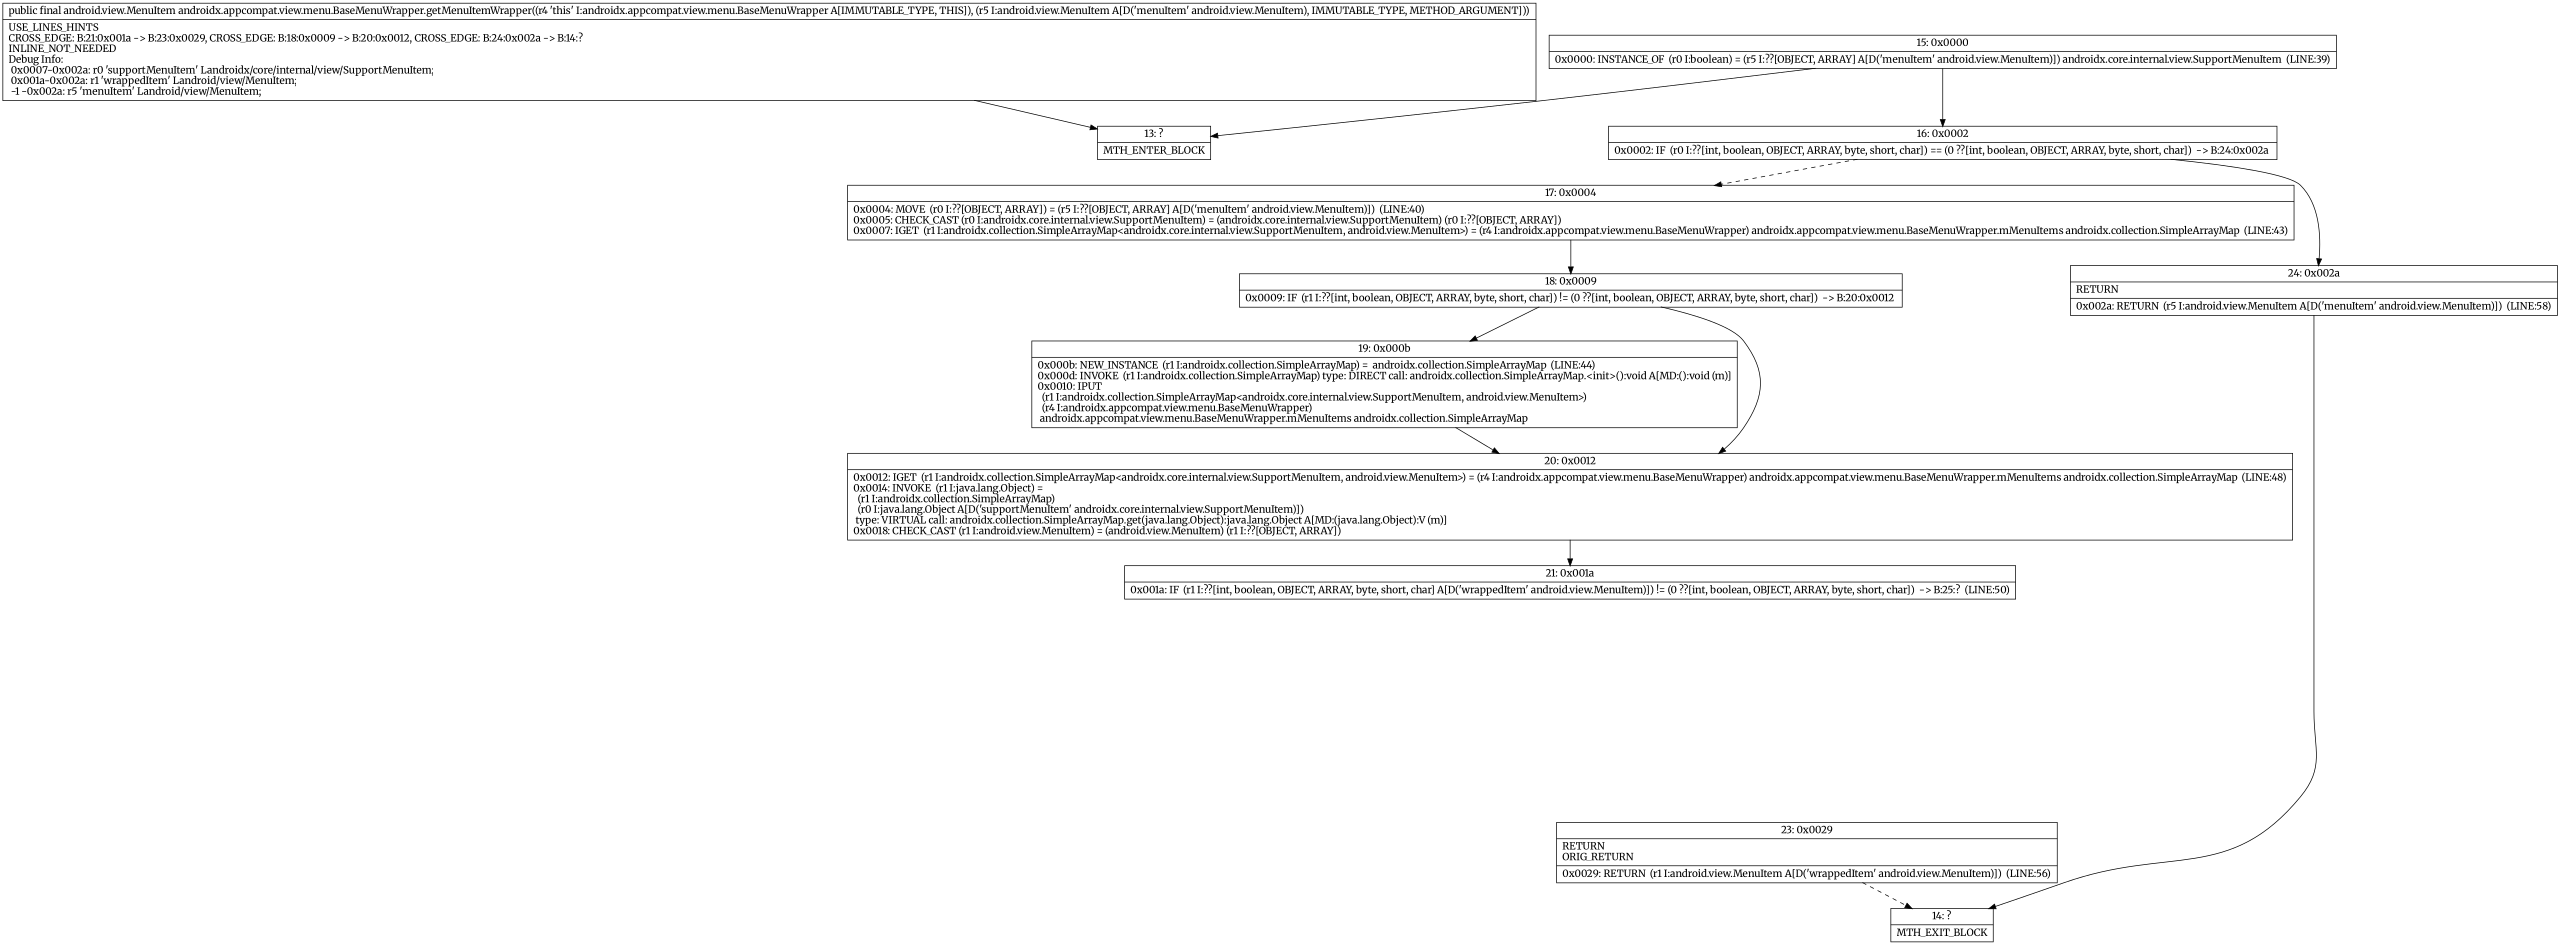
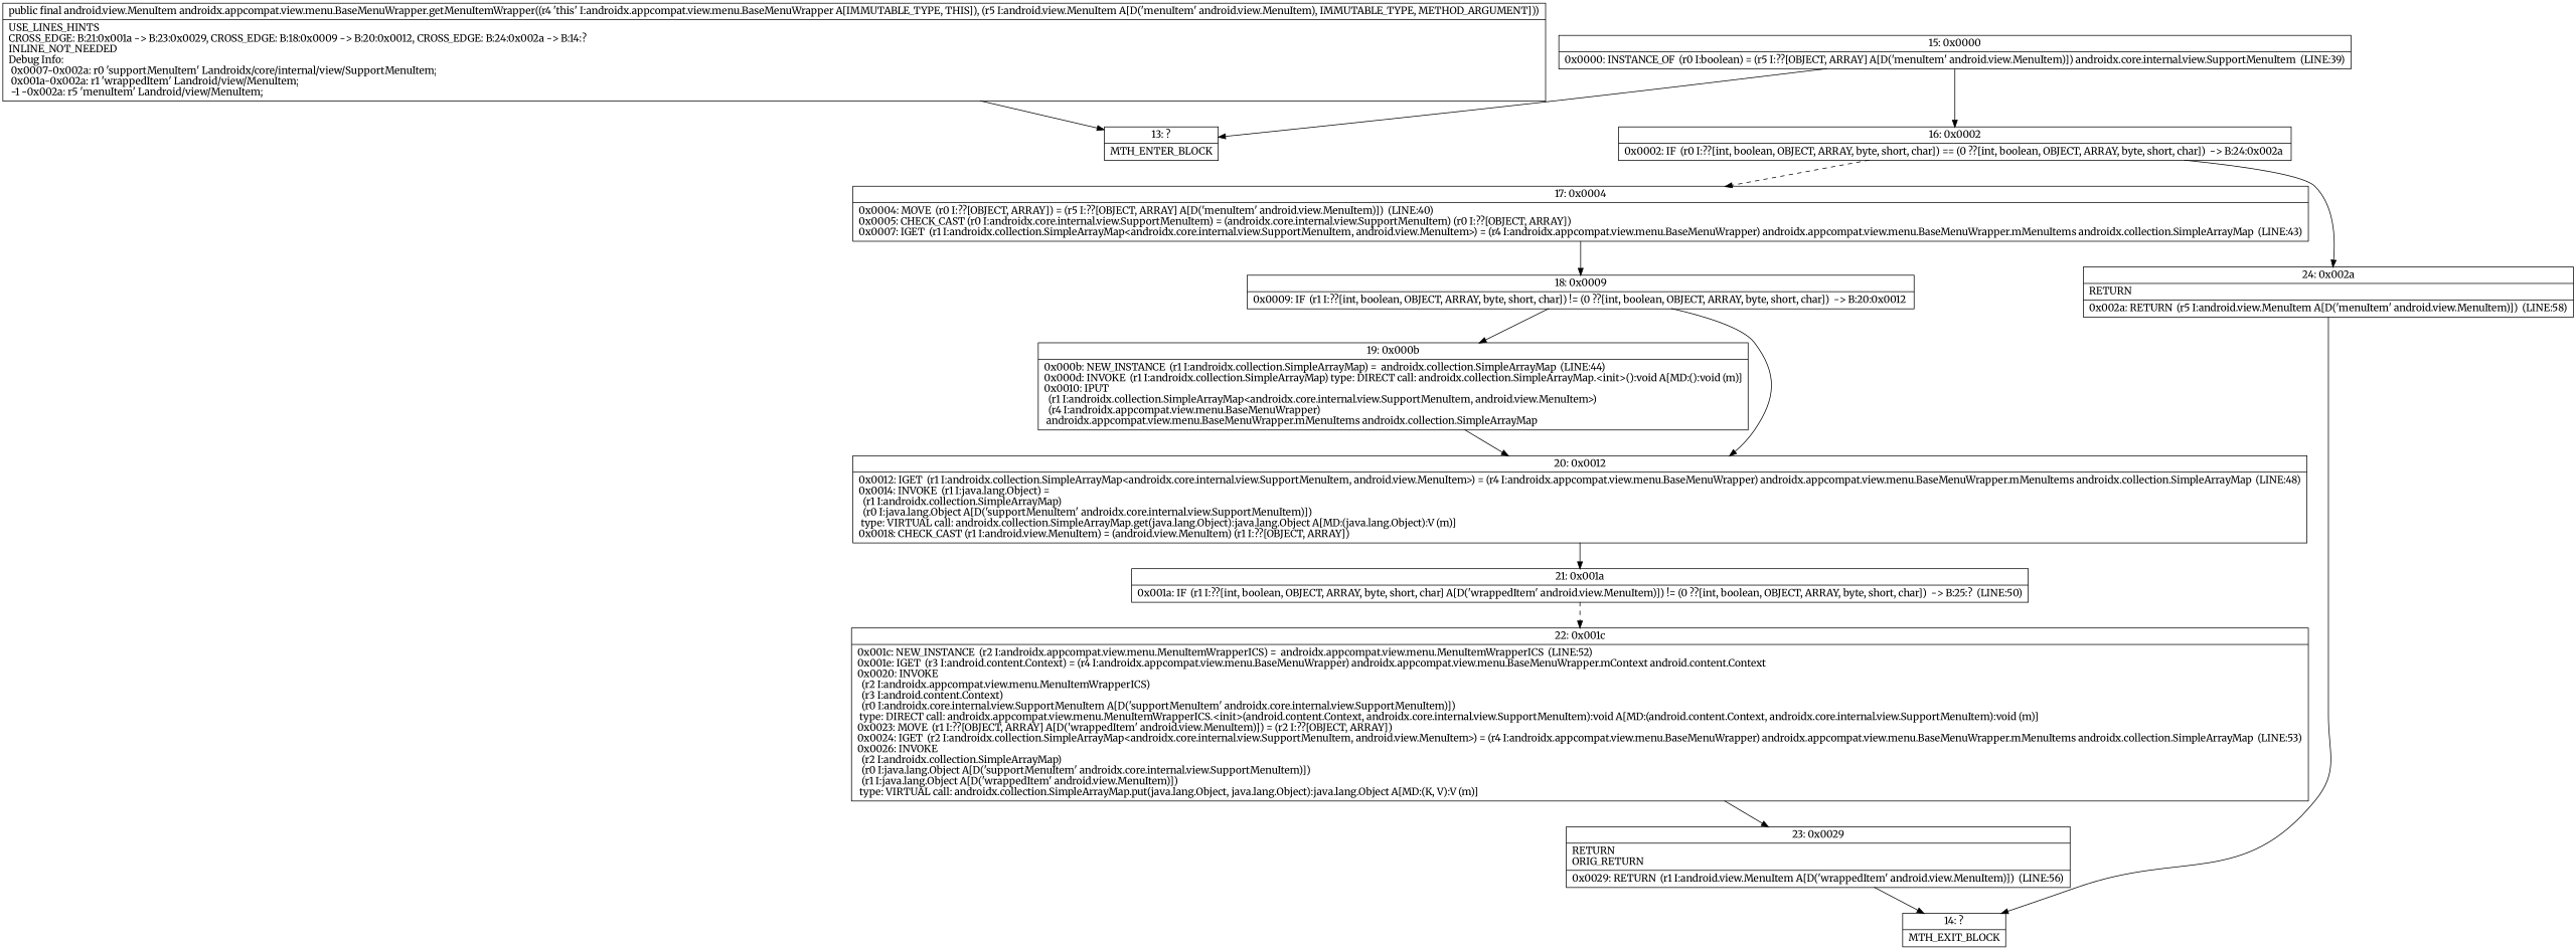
  digraph {
    fontname=Merriweather
    node [fontname=Merriweather shape=record]
    edge [fontname=Merriweather]
    n1 [label="{13\:\ ?|MTH_ENTER_BLOCK\l}"]
    n2 [label="{15\:\ 0x0000|0x0000: INSTANCE_OF  (r0 I:boolean) = (r5 I:??[OBJECT, ARRAY] A[D('menuItem' android.view.MenuItem)]) androidx.core.internal.view.SupportMenuItem  (LINE:39)\l}"]
    n3 [label="{16\:\ 0x0002|0x0002: IF  (r0 I:??[int, boolean, OBJECT, ARRAY, byte, short, char]) == (0 ??[int, boolean, OBJECT, ARRAY, byte, short, char])  \-\> B:24:0x002a \l}"]
    n4 [label="{17\:\ 0x0004|0x0004: MOVE  (r0 I:??[OBJECT, ARRAY]) = (r5 I:??[OBJECT, ARRAY] A[D('menuItem' android.view.MenuItem)])  (LINE:40)\l0x0005: CHECK_CAST (r0 I:androidx.core.internal.view.SupportMenuItem) = (androidx.core.internal.view.SupportMenuItem) (r0 I:??[OBJECT, ARRAY]) \l0x0007: IGET  (r1 I:androidx.collection.SimpleArrayMap\<androidx.core.internal.view.SupportMenuItem, android.view.MenuItem\>) = (r4 I:androidx.appcompat.view.menu.BaseMenuWrapper) androidx.appcompat.view.menu.BaseMenuWrapper.mMenuItems androidx.collection.SimpleArrayMap  (LINE:43)\l}"]
    n5 [label="{24\:\ 0x002a|RETURN\l|0x002a: RETURN  (r5 I:android.view.MenuItem A[D('menuItem' android.view.MenuItem)])  (LINE:58)\l}"]
    n6 [label="{18\:\ 0x0009|0x0009: IF  (r1 I:??[int, boolean, OBJECT, ARRAY, byte, short, char]) != (0 ??[int, boolean, OBJECT, ARRAY, byte, short, char])  \-\> B:20:0x0012 \l}"]
    n7 [label="{14\:\ ?|MTH_EXIT_BLOCK\l}"]
    n8 [label="{19\:\ 0x000b|0x000b: NEW_INSTANCE  (r1 I:androidx.collection.SimpleArrayMap) =  androidx.collection.SimpleArrayMap  (LINE:44)\l0x000d: INVOKE  (r1 I:androidx.collection.SimpleArrayMap) type: DIRECT call: androidx.collection.SimpleArrayMap.\<init\>():void A[MD:():void (m)]\l0x0010: IPUT  \l  (r1 I:androidx.collection.SimpleArrayMap\<androidx.core.internal.view.SupportMenuItem, android.view.MenuItem\>)\l  (r4 I:androidx.appcompat.view.menu.BaseMenuWrapper)\l androidx.appcompat.view.menu.BaseMenuWrapper.mMenuItems androidx.collection.SimpleArrayMap \l}"]
    n9 [label="{20\:\ 0x0012|0x0012: IGET  (r1 I:androidx.collection.SimpleArrayMap\<androidx.core.internal.view.SupportMenuItem, android.view.MenuItem\>) = (r4 I:androidx.appcompat.view.menu.BaseMenuWrapper) androidx.appcompat.view.menu.BaseMenuWrapper.mMenuItems androidx.collection.SimpleArrayMap  (LINE:48)\l0x0014: INVOKE  (r1 I:java.lang.Object) = \l  (r1 I:androidx.collection.SimpleArrayMap)\l  (r0 I:java.lang.Object A[D('supportMenuItem' androidx.core.internal.view.SupportMenuItem)])\l type: VIRTUAL call: androidx.collection.SimpleArrayMap.get(java.lang.Object):java.lang.Object A[MD:(java.lang.Object):V (m)]\l0x0018: CHECK_CAST (r1 I:android.view.MenuItem) = (android.view.MenuItem) (r1 I:??[OBJECT, ARRAY]) \l}"]
    n10 [label="{21\:\ 0x001a|0x001a: IF  (r1 I:??[int, boolean, OBJECT, ARRAY, byte, short, char] A[D('wrappedItem' android.view.MenuItem)]) != (0 ??[int, boolean, OBJECT, ARRAY, byte, short, char])  \-\> B:25:?  (LINE:50)\l}"]
+   n11 [label="{22\:\ 0x001c|0x001c: NEW_INSTANCE  (r2 I:androidx.appcompat.view.menu.MenuItemWrapperICS) =  androidx.appcompat.view.menu.MenuItemWrapperICS  (LINE:52)\l0x001e: IGET  (r3 I:android.content.Context) = (r4 I:androidx.appcompat.view.menu.BaseMenuWrapper) androidx.appcompat.view.menu.BaseMenuWrapper.mContext android.content.Context \l0x0020: INVOKE  \l  (r2 I:androidx.appcompat.view.menu.MenuItemWrapperICS)\l  (r3 I:android.content.Context)\l  (r0 I:androidx.core.internal.view.SupportMenuItem A[D('supportMenuItem' androidx.core.internal.view.SupportMenuItem)])\l type: DIRECT call: androidx.appcompat.view.menu.MenuItemWrapperICS.\<init\>(android.content.Context, androidx.core.internal.view.SupportMenuItem):void A[MD:(android.content.Context, androidx.core.internal.view.SupportMenuItem):void (m)]\l0x0023: MOVE  (r1 I:??[OBJECT, ARRAY] A[D('wrappedItem' android.view.MenuItem)]) = (r2 I:??[OBJECT, ARRAY]) \l0x0024: IGET  (r2 I:androidx.collection.SimpleArrayMap\<androidx.core.internal.view.SupportMenuItem, android.view.MenuItem\>) = (r4 I:androidx.appcompat.view.menu.BaseMenuWrapper) androidx.appcompat.view.menu.BaseMenuWrapper.mMenuItems androidx.collection.SimpleArrayMap  (LINE:53)\l0x0026: INVOKE  \l  (r2 I:androidx.collection.SimpleArrayMap)\l  (r0 I:java.lang.Object A[D('supportMenuItem' androidx.core.internal.view.SupportMenuItem)])\l  (r1 I:java.lang.Object A[D('wrappedItem' android.view.MenuItem)])\l type: VIRTUAL call: androidx.collection.SimpleArrayMap.put(java.lang.Object, java.lang.Object):java.lang.Object A[MD:(K, V):V (m)]\l}"]
    n12 [label="{23\:\ 0x0029|RETURN\lORIG_RETURN\l|0x0029: RETURN  (r1 I:android.view.MenuItem A[D('wrappedItem' android.view.MenuItem)])  (LINE:56)\l}"]
    n13 [label="{public final android.view.MenuItem androidx.appcompat.view.menu.BaseMenuWrapper.getMenuItemWrapper((r4 'this' I:androidx.appcompat.view.menu.BaseMenuWrapper A[IMMUTABLE_TYPE, THIS]), (r5 I:android.view.MenuItem A[D('menuItem' android.view.MenuItem), IMMUTABLE_TYPE, METHOD_ARGUMENT]))  | USE_LINES_HINTS\lCROSS_EDGE: B:21:0x001a \-\> B:23:0x0029, CROSS_EDGE: B:18:0x0009 \-\> B:20:0x0012, CROSS_EDGE: B:24:0x002a \-\> B:14:?\lINLINE_NOT_NEEDED\lDebug Info:\l  0x0007\-0x002a: r0 'supportMenuItem' Landroidx\/core\/internal\/view\/SupportMenuItem;\l  0x001a\-0x002a: r1 'wrappedItem' Landroid\/view\/MenuItem;\l  \-1 \-0x002a: r5 'menuItem' Landroid\/view\/MenuItem;\l}"]
    n2 -> n1
    n2 -> n3
    n3 -> n4 [style=dashed]
    n3 -> n5
    n4 -> n6
    n5 -> n7
    n6 -> n8 [style=solid]
    n6 -> n9
    n8 -> n9
    n9 -> n10
-   n12 -> n7 [style=dashed]
+   n10 -> n11 [style=dashed]
+   n11 -> n12
+   n12 -> n7
    n13 -> n1
  }
